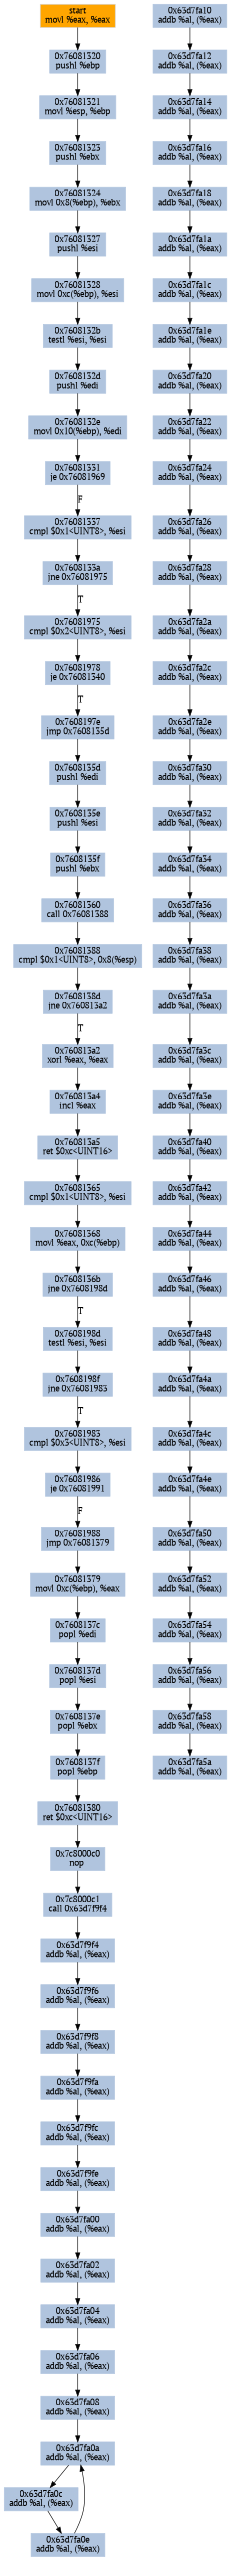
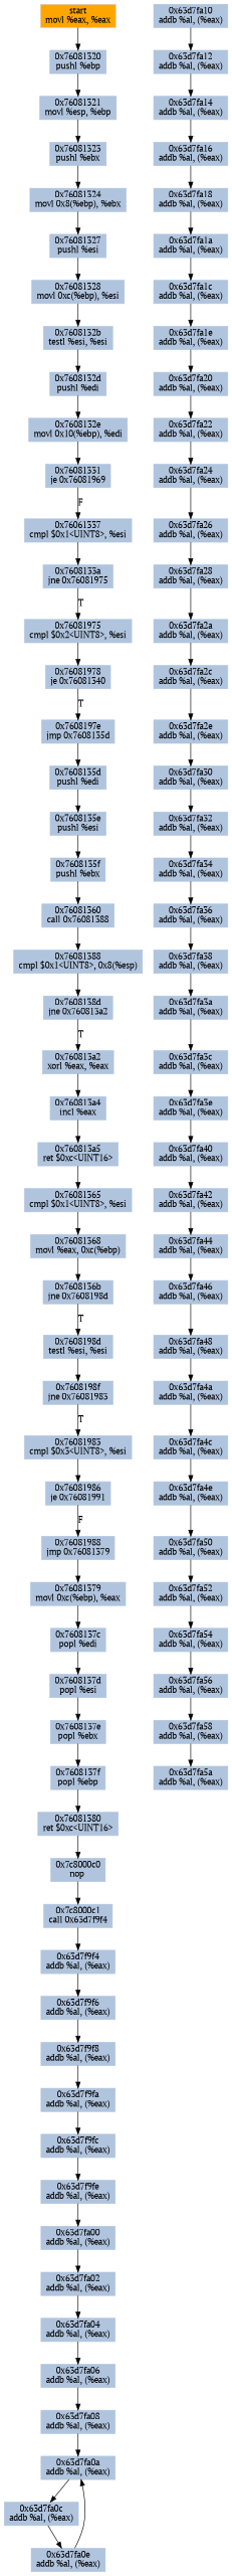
  digraph {
    fontname="PT Serif"
    node [color=lightsteelblue fillcolor=lightsteelblue fontname="PT Serif" shape=rectangle style=filled]
    edge [color="#000000" fontname="PT Serif"]
    n1 [color=lightgrey fillcolor=orange label="start\nmovl %eax, %eax"]
    n2 [label="0x76081320\npushl %ebp"]
    n3 [label="0x76081321\nmovl %esp, %ebp"]
    n4 [label="0x76081323\npushl %ebx"]
    n5 [label="0x76081324\nmovl 0x8(%ebp), %ebx"]
    n6 [label="0x76081327\npushl %esi"]
    n7 [label="0x76081328\nmovl 0xc(%ebp), %esi"]
    n8 [label="0x7608132b\ntestl %esi, %esi"]
    n9 [label="0x7608132d\npushl %edi"]
    n10 [label="0x7608132e\nmovl 0x10(%ebp), %edi"]
    n11 [label="0x76081331\nje 0x76081969"]
-   n12 [label="0x76081337\ncmpl $0x1<UINT8>, %esi"]
+   n12 [label="0x76061337\ncmpl $0x1<UINT8>, %esi"]
    n13 [label="0x7608133a\njne 0x76081975"]
    n14 [label="0x76081975\ncmpl $0x2<UINT8>, %esi"]
    n15 [label="0x76081978\nje 0x76081340"]
    n16 [label="0x7608197e\njmp 0x7608135d"]
    n17 [label="0x7608135d\npushl %edi"]
    n18 [label="0x7608135e\npushl %esi"]
    n19 [label="0x7608135f\npushl %ebx"]
    n20 [label="0x76081360\ncall 0x76081388"]
    n21 [label="0x76081388\ncmpl $0x1<UINT8>, 0x8(%esp)"]
    n22 [label="0x7608138d\njne 0x760813a2"]
    n23 [label="0x760813a2\nxorl %eax, %eax"]
    n24 [label="0x760813a4\nincl %eax"]
    n25 [label="0x760813a5\nret $0xc<UINT16>"]
    n26 [label="0x76081365\ncmpl $0x1<UINT8>, %esi"]
    n27 [label="0x76081368\nmovl %eax, 0xc(%ebp)"]
    n28 [label="0x7608136b\njne 0x7608198d"]
    n29 [label="0x7608198d\ntestl %esi, %esi"]
    n30 [label="0x7608198f\njne 0x76081983"]
    n31 [label="0x76081983\ncmpl $0x3<UINT8>, %esi"]
    n32 [label="0x76081986\nje 0x76081991"]
    n33 [label="0x76081988\njmp 0x76081379"]
    n34 [label="0x76081379\nmovl 0xc(%ebp), %eax"]
    n35 [label="0x7608137c\npopl %edi"]
    n36 [label="0x7608137d\npopl %esi"]
    n37 [label="0x7608137e\npopl %ebx"]
    n38 [label="0x7608137f\npopl %ebp"]
    n39 [label="0x76081380\nret $0xc<UINT16>"]
    n40 [label="0x7c8000c0\nnop "]
    n41 [label="0x7c8000c1\ncall 0x63d7f9f4"]
    n42 [label="0x63d7f9f4\naddb %al, (%eax)"]
    n43 [label="0x63d7f9f6\naddb %al, (%eax)"]
    n44 [label="0x63d7f9f8\naddb %al, (%eax)"]
    n45 [label="0x63d7f9fa\naddb %al, (%eax)"]
    n46 [label="0x63d7f9fc\naddb %al, (%eax)"]
    n47 [label="0x63d7f9fe\naddb %al, (%eax)"]
    n48 [label="0x63d7fa00\naddb %al, (%eax)"]
    n49 [label="0x63d7fa02\naddb %al, (%eax)"]
    n50 [label="0x63d7fa04\naddb %al, (%eax)"]
    n51 [label="0x63d7fa06\naddb %al, (%eax)"]
    n52 [label="0x63d7fa08\naddb %al, (%eax)"]
    n53 [label="0x63d7fa0a\naddb %al, (%eax)"]
    n54 [label="0x63d7fa0c\naddb %al, (%eax)"]
    n55 [label="0x63d7fa0e\naddb %al, (%eax)"]
    n56 [label="0x63d7fa10\naddb %al, (%eax)"]
    n57 [label="0x63d7fa12\naddb %al, (%eax)"]
    n58 [label="0x63d7fa14\naddb %al, (%eax)"]
    n59 [label="0x63d7fa16\naddb %al, (%eax)"]
    n60 [label="0x63d7fa18\naddb %al, (%eax)"]
    n61 [label="0x63d7fa1a\naddb %al, (%eax)"]
    n62 [label="0x63d7fa1c\naddb %al, (%eax)"]
    n63 [label="0x63d7fa1e\naddb %al, (%eax)"]
    n64 [label="0x63d7fa20\naddb %al, (%eax)"]
    n65 [label="0x63d7fa22\naddb %al, (%eax)"]
    n66 [label="0x63d7fa24\naddb %al, (%eax)"]
    n67 [label="0x63d7fa26\naddb %al, (%eax)"]
    n68 [label="0x63d7fa28\naddb %al, (%eax)"]
    n69 [label="0x63d7fa2a\naddb %al, (%eax)"]
    n70 [label="0x63d7fa2c\naddb %al, (%eax)"]
    n71 [label="0x63d7fa2e\naddb %al, (%eax)"]
    n72 [label="0x63d7fa30\naddb %al, (%eax)"]
    n73 [label="0x63d7fa32\naddb %al, (%eax)"]
    n74 [label="0x63d7fa34\naddb %al, (%eax)"]
    n75 [label="0x63d7fa36\naddb %al, (%eax)"]
    n76 [label="0x63d7fa38\naddb %al, (%eax)"]
    n77 [label="0x63d7fa3a\naddb %al, (%eax)"]
    n78 [label="0x63d7fa3c\naddb %al, (%eax)"]
    n79 [label="0x63d7fa3e\naddb %al, (%eax)"]
    n80 [label="0x63d7fa40\naddb %al, (%eax)"]
    n81 [label="0x63d7fa42\naddb %al, (%eax)"]
    n82 [label="0x63d7fa44\naddb %al, (%eax)"]
    n83 [label="0x63d7fa46\naddb %al, (%eax)"]
    n84 [label="0x63d7fa48\naddb %al, (%eax)"]
    n85 [label="0x63d7fa4a\naddb %al, (%eax)"]
    n86 [label="0x63d7fa4c\naddb %al, (%eax)"]
    n87 [label="0x63d7fa4e\naddb %al, (%eax)"]
    n88 [label="0x63d7fa50\naddb %al, (%eax)"]
    n89 [label="0x63d7fa52\naddb %al, (%eax)"]
    n90 [label="0x63d7fa54\naddb %al, (%eax)"]
    n91 [label="0x63d7fa56\naddb %al, (%eax)"]
    n92 [label="0x63d7fa58\naddb %al, (%eax)"]
    n93 [label="0x63d7fa5a\naddb %al, (%eax)"]
    n1 -> n2
    n2 -> n3
    n3 -> n4
    n4 -> n5
    n5 -> n6
    n6 -> n7
    n7 -> n8
    n8 -> n9
    n9 -> n10
    n10 -> n11
    n11 -> n12 [label=F]
    n12 -> n13
    n13 -> n14 [label=T]
    n14 -> n15
    n15 -> n16 [label=T]
    n16 -> n17
    n17 -> n18
    n18 -> n19
    n19 -> n20
    n20 -> n21
    n21 -> n22
    n22 -> n23 [label=T]
    n23 -> n24
    n24 -> n25
    n25 -> n26
    n26 -> n27
    n27 -> n28
    n28 -> n29 [label=T]
    n29 -> n30
    n30 -> n31 [label=T]
    n31 -> n32
    n32 -> n33 [label=F]
    n33 -> n34
    n34 -> n35
    n35 -> n36
    n36 -> n37
    n37 -> n38
    n38 -> n39
    n39 -> n40
    n40 -> n41
    n41 -> n42
    n42 -> n43
    n43 -> n44
    n44 -> n45
    n45 -> n46
    n46 -> n47
    n47 -> n48
    n48 -> n49
    n49 -> n50
    n50 -> n51
    n51 -> n52
    n52 -> n53
    n53 -> n54
    n54 -> n55
    n55 -> n53
    n56 -> n57
    n57 -> n58
    n58 -> n59
    n59 -> n60
    n60 -> n61
    n61 -> n62
    n62 -> n63
    n63 -> n64
    n64 -> n65
    n65 -> n66
    n66 -> n67
    n67 -> n68
    n68 -> n69
    n69 -> n70
    n70 -> n71
    n71 -> n72
    n72 -> n73
    n73 -> n74
    n74 -> n75
    n75 -> n76
    n76 -> n77
    n77 -> n78
    n78 -> n79
    n79 -> n80
    n80 -> n81
    n81 -> n82
    n82 -> n83
    n83 -> n84
    n84 -> n85
    n85 -> n86
    n86 -> n87
    n87 -> n88
    n88 -> n89
    n89 -> n90
    n90 -> n91
    n91 -> n92
    n92 -> n93
  }
